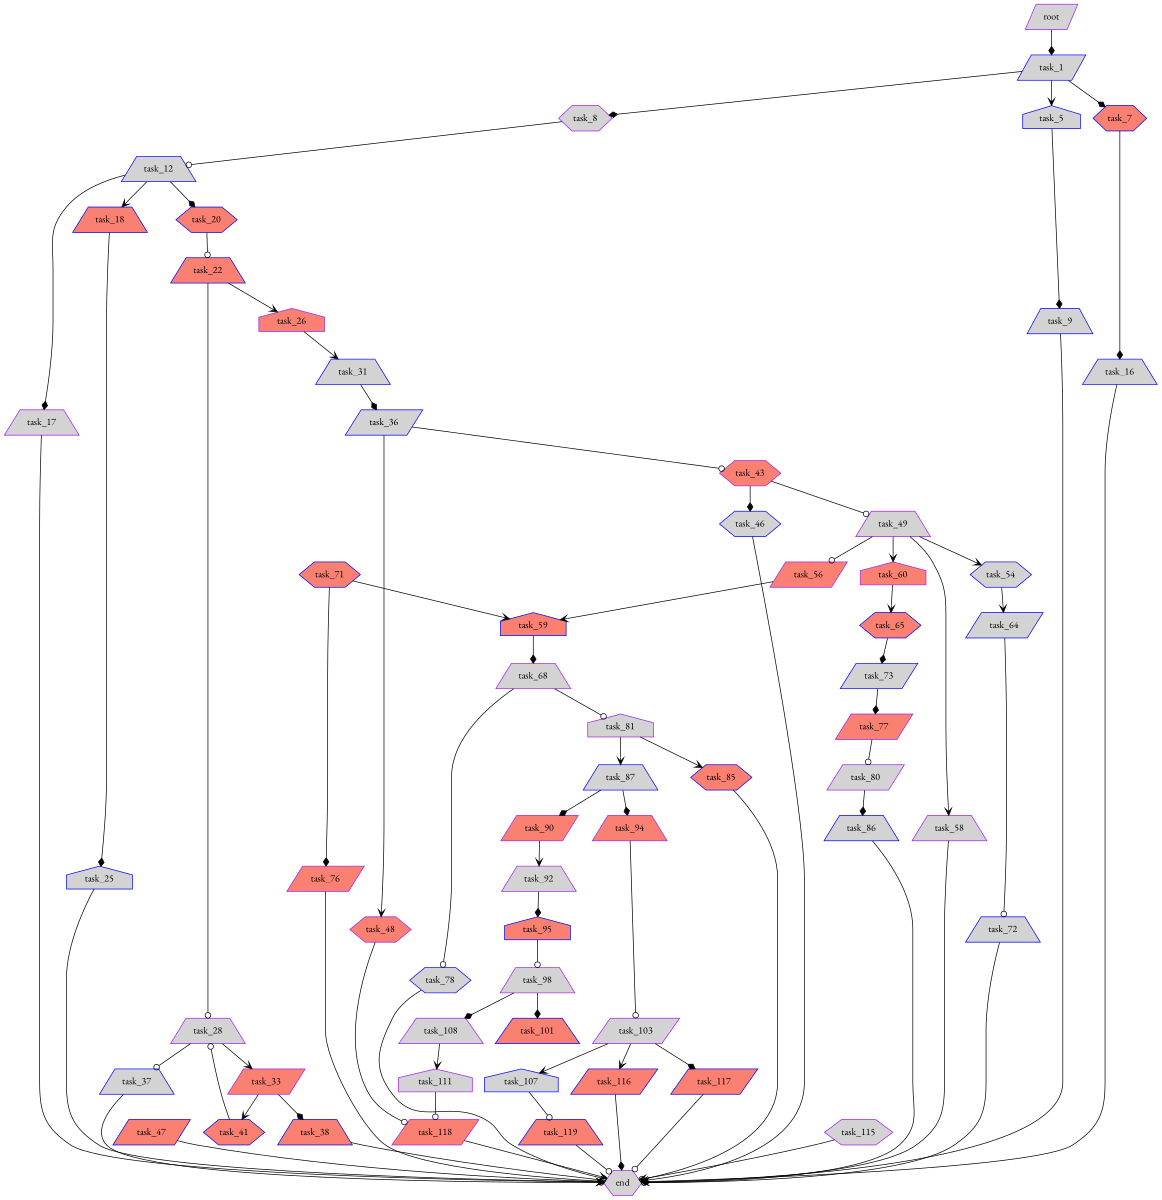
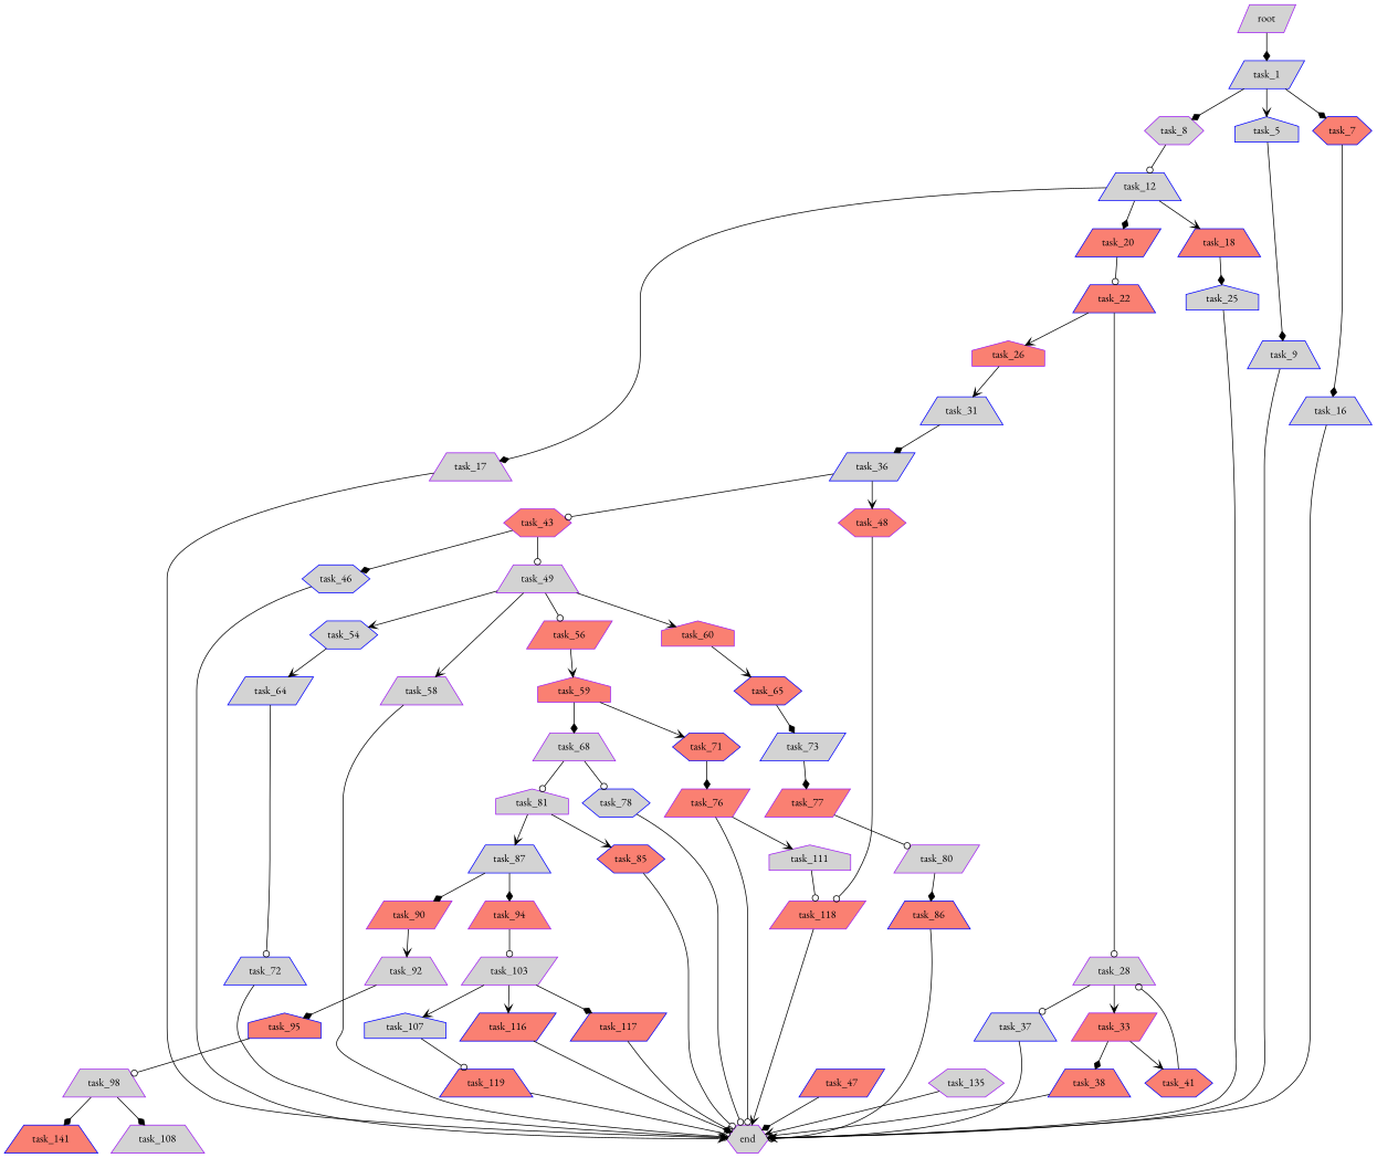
  digraph {
    fontname="EB Garamond"
    node [color=blue fillcolor=lightgrey fontname="EB Garamond" shape=trapezium style=filled]
    edge [arrowhead=vee fontname="EB Garamond"]
    root [color=purple shape=parallelogram]
    task_1 [shape=parallelogram]
    task_5 [shape=house]
    task_7 [fillcolor=salmon shape=hexagon]
    task_8 [color=purple shape=hexagon]
    task_9
    task_16
    task_12
    end [color=purple shape=hexagon]
    task_17 [color=purple]
    task_18 [fillcolor=salmon]
-   task_20 [fillcolor=salmon shape=hexagon]
+   task_20 [fillcolor=salmon shape=parallelogram]
    task_25 [shape=house]
    task_22 [fillcolor=salmon]
    task_26 [color=purple fillcolor=salmon shape=house]
    task_28 [color=purple]
    task_31
    task_33 [color=purple fillcolor=salmon shape=parallelogram]
    task_37
    task_36 [shape=parallelogram]
    task_38 [fillcolor=salmon]
    task_41 [fillcolor=salmon shape=hexagon]
    task_43 [color=purple fillcolor=salmon shape=hexagon]
    task_48 [color=purple fillcolor=salmon shape=hexagon]
    task_46 [shape=hexagon]
    task_49 [color=purple]
    task_118 [color=purple fillcolor=salmon shape=parallelogram]
    task_47 [fillcolor=salmon shape=parallelogram]
    task_54 [shape=hexagon]
    task_56 [color=purple fillcolor=salmon shape=parallelogram]
    task_58 [color=purple]
    task_60 [color=purple fillcolor=salmon shape=house]
    task_64 [shape=parallelogram]
-   task_59 [fillcolor=salmon shape=house]
+   task_59 [color=purple fillcolor=salmon shape=house]
    task_65 [fillcolor=salmon shape=hexagon]
    task_72
    task_68 [color=purple]
    task_71 [fillcolor=salmon shape=hexagon]
    task_73 [shape=parallelogram]
    task_78 [shape=hexagon]
    task_81 [color=purple shape=house]
    task_76 [color=purple fillcolor=salmon shape=parallelogram]
    task_85 [fillcolor=salmon shape=hexagon]
    task_87
    task_77 [color=purple fillcolor=salmon shape=parallelogram]
    task_80 [color=purple shape=parallelogram]
    task_90 [color=purple fillcolor=salmon shape=parallelogram]
    task_94 [color=purple fillcolor=salmon]
-   task_86
+   task_86 [fillcolor=salmon]
    task_92 [color=purple]
    task_103 [color=purple shape=parallelogram]
    task_95 [fillcolor=salmon shape=house]
    task_107 [shape=house]
    task_116 [fillcolor=salmon shape=parallelogram]
    task_117 [fillcolor=salmon shape=parallelogram]
    task_98 [color=purple]
-   task_101 [fillcolor=salmon]
+   task_101 [fillcolor=salmon label=task_141]
    task_108 [color=purple]
    task_119 [fillcolor=salmon]
    task_111 [color=purple shape=house]
-   task_115 [color=purple shape=hexagon]
+   task_115 [color=purple shape=hexagon label=task_135]
    root -> task_1 [arrowhead=diamond]
    task_1 -> task_5
    task_1 -> task_7 [arrowhead=diamond]
    task_1 -> task_8 [arrowhead=diamond]
    task_5 -> task_9 [arrowhead=diamond]
    task_7 -> task_16 [arrowhead=diamond]
    task_8 -> task_12 [arrowhead=odot]
    task_9 -> end [arrowhead=diamond]
    task_16 -> end
    task_12 -> task_17 [arrowhead=diamond]
    task_12 -> task_18
    task_12 -> task_20 [arrowhead=diamond]
    task_17 -> end
    task_18 -> task_25 [arrowhead=diamond]
    task_20 -> task_22 [arrowhead=odot]
    task_25 -> end
    task_22 -> task_26
    task_22 -> task_28 [arrowhead=odot]
    task_26 -> task_31
    task_28 -> task_33
    task_28 -> task_37 [arrowhead=odot]
    task_31 -> task_36 [arrowhead=diamond]
    task_33 -> task_38 [arrowhead=diamond]
    task_33 -> task_41
    task_37 -> end [arrowhead=odot]
    task_36 -> task_43 [arrowhead=odot]
    task_36 -> task_48
    task_38 -> end [arrowhead=odot]
    task_41 -> task_28 [arrowhead=odot]
    task_43 -> task_46 [arrowhead=diamond]
    task_43 -> task_49 [arrowhead=odot]
    task_48 -> task_118 [arrowhead=odot]
    task_46 -> end
    task_49 -> task_54
    task_49 -> task_56 [arrowhead=odot]
    task_49 -> task_58
    task_49 -> task_60
    task_118 -> end
    task_47 -> end [arrowhead=diamond]
    task_54 -> task_64
    task_56 -> task_59
    task_58 -> end
    task_60 -> task_65
    task_64 -> task_72 [arrowhead=odot]
    task_59 -> task_68 [arrowhead=diamond]
-   task_71 -> task_59
+   task_59 -> task_71
    task_65 -> task_73 [arrowhead=diamond]
    task_72 -> end [arrowhead=odot]
    task_68 -> task_78 [arrowhead=odot]
    task_68 -> task_81 [arrowhead=odot]
    task_71 -> task_76 [arrowhead=diamond]
    task_73 -> task_77 [arrowhead=diamond]
    task_78 -> end [arrowhead=odot]
    task_81 -> task_85
    task_81 -> task_87
    task_76 -> end [arrowhead=odot]
    task_85 -> end [arrowhead=odot]
    task_87 -> task_90 [arrowhead=diamond]
    task_87 -> task_94 [arrowhead=diamond]
    task_77 -> task_80 [arrowhead=odot]
    task_80 -> task_86 [arrowhead=diamond]
    task_90 -> task_92
    task_94 -> task_103 [arrowhead=odot]
    task_86 -> end [arrowhead=odot]
    task_92 -> task_95 [arrowhead=diamond]
    task_103 -> task_107
    task_103 -> task_116
    task_103 -> task_117 [arrowhead=diamond]
    task_95 -> task_98 [arrowhead=odot]
    task_107 -> task_119 [arrowhead=odot]
    task_116 -> end [arrowhead=diamond]
    task_117 -> end [arrowhead=odot]
    task_98 -> task_101 [arrowhead=diamond]
    task_98 -> task_108 [arrowhead=diamond]
-   task_108 -> task_111
+   task_76 -> task_111
    task_119 -> end [arrowhead=odot]
    task_111 -> task_118 [arrowhead=odot]
    task_115 -> end
  }
